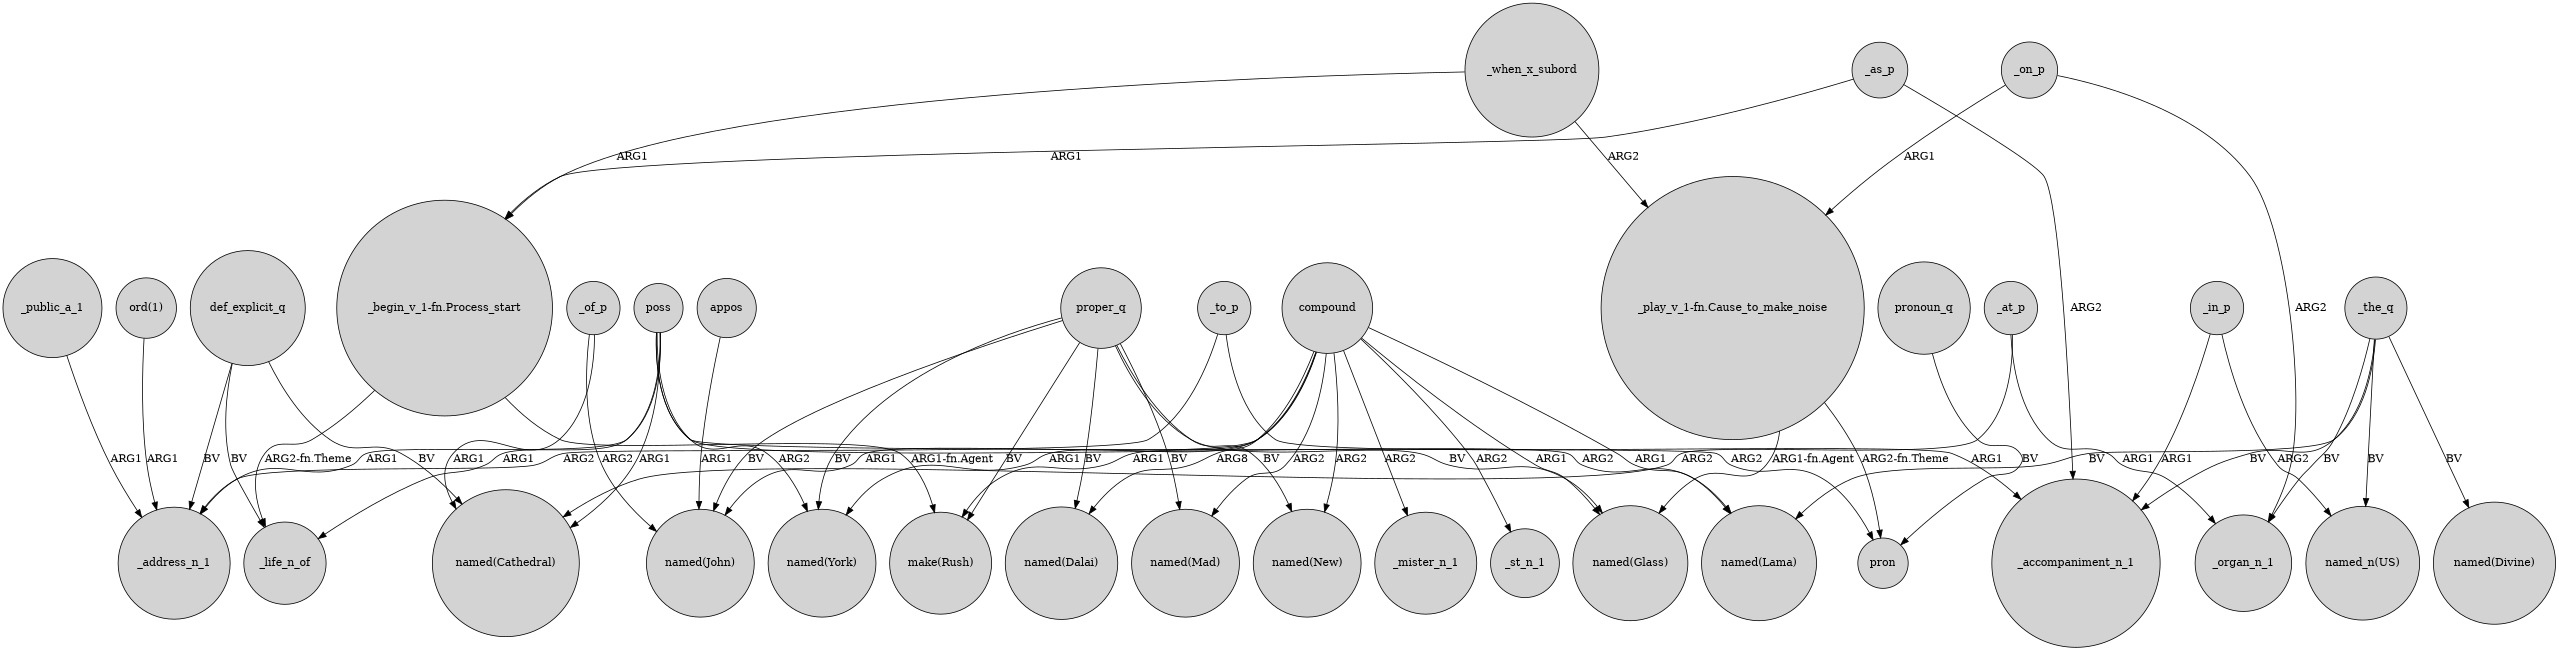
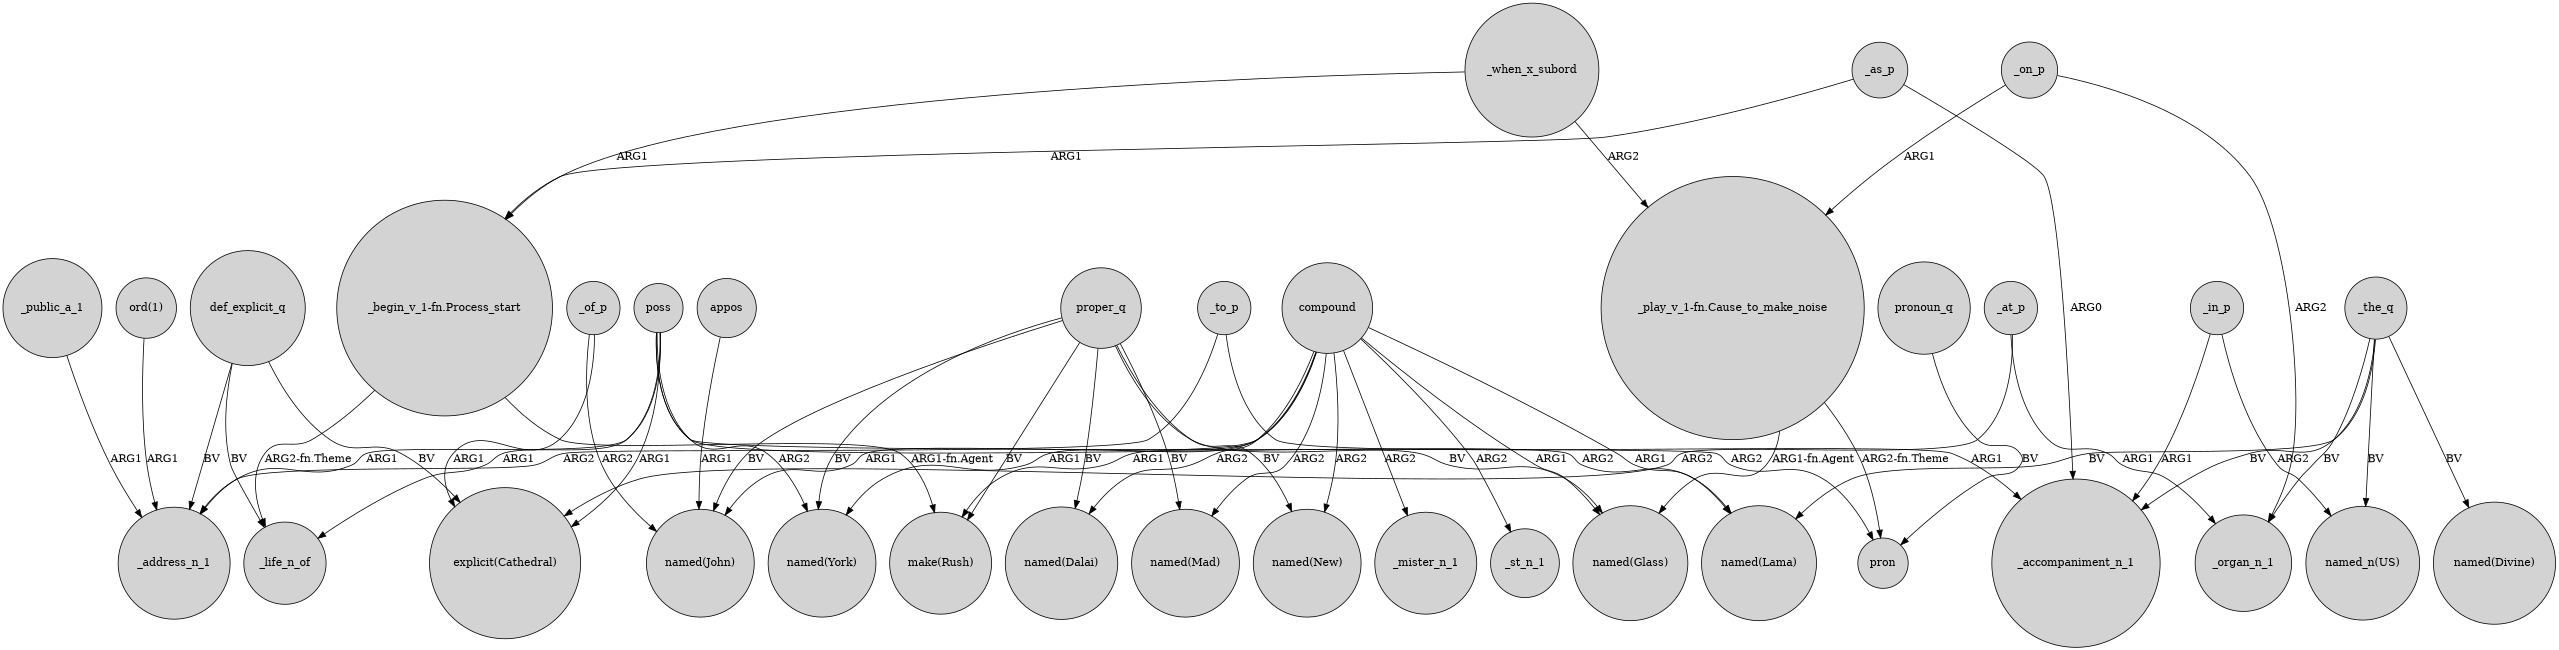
  digraph {
    node [shape=circle style=filled]
    _as_p
    "_begin_v_1-fn.Process_start"
    _accompaniment_n_1
    _life_n_of
    n5 [label="make(Rush)"]
    poss
    _address_n_1
-   "named(Cathedral)"
+   "named(Cathedral)" [label="explicit(Cathedral)"]
    pron
    "named(Lama)"
    "named(York)"
    _of_p
    "named(John)"
    compound
    "named(New)"
    "named(Dalai)"
    _mister_n_1
    _st_n_1
    "named(Glass)"
    "named(Mad)"
    def_explicit_q
    appos
    _in_p
    "named_n(US)"
    proper_q
    _the_q
    "named(Divine)"
    _organ_n_1
    _when_x_subord
    "_play_v_1-fn.Cause_to_make_noise"
    _to_p
    _at_p
    _public_a_1
    "ord(1)"
    _on_p
    pronoun_q
    _as_p -> "_begin_v_1-fn.Process_start" [label=ARG1]
-   _as_p -> _accompaniment_n_1 [label=ARG2]
+   _as_p -> _accompaniment_n_1 [label=ARG0]
    "_begin_v_1-fn.Process_start" -> _life_n_of [label="ARG2-fn.Theme"]
    "_begin_v_1-fn.Process_start" -> n5 [label="ARG1-fn.Agent"]
    poss -> _life_n_of [label=ARG1]
    poss -> _address_n_1 [label=ARG1]
    poss -> "named(Cathedral)" [label=ARG1]
    poss -> pron [label=ARG2]
    poss -> "named(Lama)" [label=ARG2]
    poss -> "named(York)" [label=ARG2]
    _of_p -> "named(Cathedral)" [label=ARG1]
    _of_p -> "named(John)" [label=ARG2]
    compound -> n5 [label=ARG1]
    compound -> "named(Lama)" [label=ARG1]
    compound -> "named(York)" [label=ARG1]
    compound -> "named(John)" [label=ARG1]
    compound -> "named(New)" [label=ARG2]
-   compound -> "named(Dalai)" [label=ARG8]
+   compound -> "named(Dalai)" [label=ARG2]
    compound -> _mister_n_1 [label=ARG2]
    compound -> _st_n_1 [label=ARG2]
    compound -> "named(Glass)" [label=ARG1]
    compound -> "named(Mad)" [label=ARG2]
    def_explicit_q -> _life_n_of [label=BV]
    def_explicit_q -> _address_n_1 [label=BV]
    def_explicit_q -> "named(Cathedral)" [label=BV]
    appos -> "named(John)" [label=ARG1]
    _in_p -> _accompaniment_n_1 [label=ARG1]
    _in_p -> "named_n(US)" [label=ARG2]
    proper_q -> n5 [label=BV]
    proper_q -> "named(York)" [label=BV]
    proper_q -> "named(John)" [label=BV]
    proper_q -> "named(New)" [label=BV]
    proper_q -> "named(Dalai)" [label=BV]
    proper_q -> "named(Glass)" [label=BV]
    proper_q -> "named(Mad)" [label=BV]
    _the_q -> _accompaniment_n_1 [label=BV]
    _the_q -> "named(Lama)" [label=BV]
    _the_q -> "named_n(US)" [label=BV]
    _the_q -> "named(Divine)" [label=BV]
    _the_q -> _organ_n_1 [label=BV]
    _when_x_subord -> "_begin_v_1-fn.Process_start" [label=ARG1]
    _when_x_subord -> "_play_v_1-fn.Cause_to_make_noise" [label=ARG2]
    "_play_v_1-fn.Cause_to_make_noise" -> pron [label="ARG2-fn.Theme"]
    "_play_v_1-fn.Cause_to_make_noise" -> "named(Glass)" [label="ARG1-fn.Agent"]
    _to_p -> _accompaniment_n_1 [label=ARG1]
    _to_p -> _address_n_1 [label=ARG2]
    _at_p -> "named(Cathedral)" [label=ARG2]
    _at_p -> _organ_n_1 [label=ARG1]
    _public_a_1 -> _address_n_1 [label=ARG1]
    "ord(1)" -> _address_n_1 [label=ARG1]
    _on_p -> _organ_n_1 [label=ARG2]
    _on_p -> "_play_v_1-fn.Cause_to_make_noise" [label=ARG1]
    pronoun_q -> pron [label=BV]
  }
